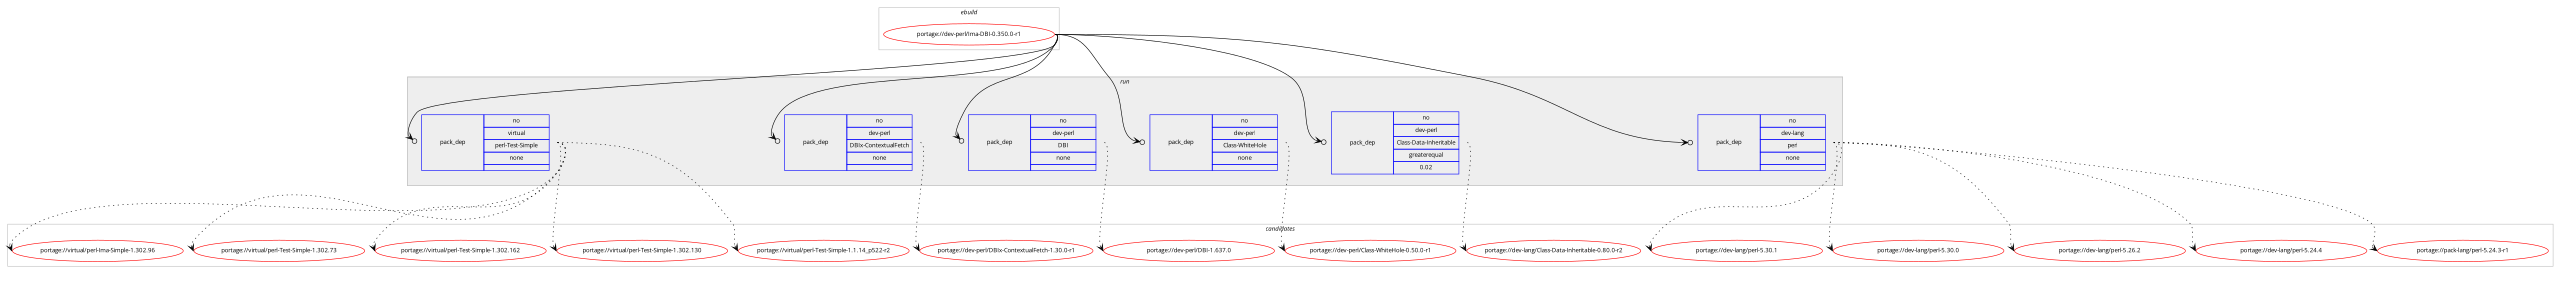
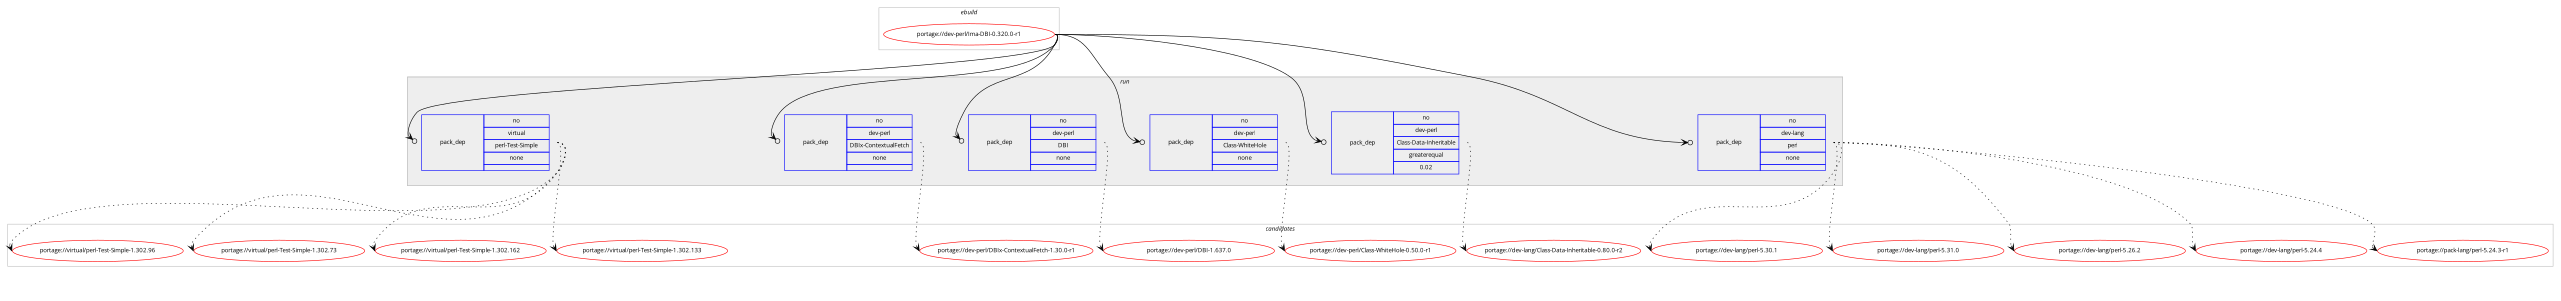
  digraph {
    compound=true
    concentrate=true
    fontname="Open Sans"
    fontsize=10
    newrank=true
    rankdir=TB
    ranksep=1.5
    node [color=red fontname="Open Sans" fontsize=10]
    edge [arrowhead=vee fontname="Open Sans" headport=w style=dotted tailport=e weight=100]
-   n1 [label="portage://dev-perl/Ima-DBI-0.350.0-r1" width=4]
+   n1 [label="portage://dev-perl/Ima-DBI-0.320.0-r1" width=4]
    n2 [color=blue label=<<TABLE BORDER="0" CELLBORDER="1" CELLSPACING="0" CELLPADDING="4" WIDTH="220"><TR><TD ROWSPAN="6" CELLPADDING="30">pack_dep</TD></TR><TR><TD WIDTH="110">no</TD></TR><TR><TD>dev-lang</TD></TR><TR><TD>perl</TD></TR><TR><TD>none</TD></TR><TR><TD></TD></TR></TABLE>> shape=none]
    n3 [color=blue label=<<TABLE BORDER="0" CELLBORDER="1" CELLSPACING="0" CELLPADDING="4" WIDTH="220"><TR><TD ROWSPAN="6" CELLPADDING="30">pack_dep</TD></TR><TR><TD WIDTH="110">no</TD></TR><TR><TD>dev-perl</TD></TR><TR><TD>Class-Data-Inheritable</TD></TR><TR><TD>greaterequal</TD></TR><TR><TD>0.02</TD></TR></TABLE>> shape=none]
    n4 [color=blue label=<<TABLE BORDER="0" CELLBORDER="1" CELLSPACING="0" CELLPADDING="4" WIDTH="220"><TR><TD ROWSPAN="6" CELLPADDING="30">pack_dep</TD></TR><TR><TD WIDTH="110">no</TD></TR><TR><TD>dev-perl</TD></TR><TR><TD>Class-WhiteHole</TD></TR><TR><TD>none</TD></TR><TR><TD></TD></TR></TABLE>> shape=none]
    n5 [color=blue label=<<TABLE BORDER="0" CELLBORDER="1" CELLSPACING="0" CELLPADDING="4" WIDTH="220"><TR><TD ROWSPAN="6" CELLPADDING="30">pack_dep</TD></TR><TR><TD WIDTH="110">no</TD></TR><TR><TD>dev-perl</TD></TR><TR><TD>DBI</TD></TR><TR><TD>none</TD></TR><TR><TD></TD></TR></TABLE>> shape=none]
    n6 [color=blue label=<<TABLE BORDER="0" CELLBORDER="1" CELLSPACING="0" CELLPADDING="4" WIDTH="220"><TR><TD ROWSPAN="6" CELLPADDING="30">pack_dep</TD></TR><TR><TD WIDTH="110">no</TD></TR><TR><TD>dev-perl</TD></TR><TR><TD>DBIx-ContextualFetch</TD></TR><TR><TD>none</TD></TR><TR><TD></TD></TR></TABLE>> shape=none]
    n7 [color=blue label=<<TABLE BORDER="0" CELLBORDER="1" CELLSPACING="0" CELLPADDING="4" WIDTH="220"><TR><TD ROWSPAN="6" CELLPADDING="30">pack_dep</TD></TR><TR><TD WIDTH="110">no</TD></TR><TR><TD>virtual</TD></TR><TR><TD>perl-Test-Simple</TD></TR><TR><TD>none</TD></TR><TR><TD></TD></TR></TABLE>> shape=none]
    n8 [label="portage://pack-lang/perl-5.24.3-r1" width=4]
    n9 [label="portage://dev-lang/perl-5.24.4" width=4]
    n10 [label="portage://dev-lang/perl-5.26.2" width=4]
-   n11 [label="portage://dev-lang/perl-5.30.0" width=4]
+   n11 [label="portage://dev-lang/perl-5.31.0" width=4]
    n12 [label="portage://dev-lang/perl-5.30.1" width=4]
    n13 [label="portage://dev-lang/Class-Data-Inheritable-0.80.0-r2" width=4]
    n14 [label="portage://dev-perl/Class-WhiteHole-0.50.0-r1" width=4]
    n15 [label="portage://dev-perl/DBI-1.637.0" width=4]
    n16 [label="portage://dev-perl/DBIx-ContextualFetch-1.30.0-r1" width=4]
-   n17 [label="portage://virtual/perl-Test-Simple-1.1.14_p522-r2" width=4]
-   n18 [label="portage://virtual/perl-Test-Simple-1.302.130" width=4]
+   n18 [label="portage://virtual/perl-Test-Simple-1.302.133" width=4]
    n19 [label="portage://virtual/perl-Test-Simple-1.302.162" width=4]
    n20 [label="portage://virtual/perl-Test-Simple-1.302.73" width=4]
-   n21 [label="portage://virtual/perl-Ima-Simple-1.302.96" width=4]
+   n21 [label="portage://virtual/perl-Test-Simple-1.302.96" width=4]
    subgraph cluster_1 {
      color=gray
      label=<<i>ebuild</i>>
      rank=same
      n1
    }
    subgraph cluster_2 {
      color=gray
      label=<<i>dependencies</i>>
      subgraph cluster_3 {
        color=gray
        fillcolor="#eeeeee"
        label=<<i>compile</i>>
        style=filled
      }
      subgraph cluster_4 {
        color=gray
        fillcolor="#eeeeee"
        label=<<i>compile and run</i>>
        style=filled
        subgraph sub_5 {
          color=gray
          fillcolor="#eeeeee"
          label=<<i>compile and run</i>>
          style=filled
          n2
        }
        subgraph sub_6 {
          color=gray
          fillcolor="#eeeeee"
          label=<<i>compile and run</i>>
          style=filled
          n3
        }
        subgraph sub_7 {
          color=gray
          fillcolor="#eeeeee"
          label=<<i>compile and run</i>>
          style=filled
          n4
        }
        subgraph sub_8 {
          color=gray
          fillcolor="#eeeeee"
          label=<<i>compile and run</i>>
          style=filled
          n5
        }
        subgraph sub_9 {
          color=gray
          fillcolor="#eeeeee"
          label=<<i>compile and run</i>>
          style=filled
          n6
        }
        subgraph sub_10 {
          color=gray
          fillcolor="#eeeeee"
          label=<<i>compile and run</i>>
          style=filled
          n7
        }
      }
      subgraph cluster_11 {
        color=gray
        fillcolor="#eeeeee"
        label=<<i>run</i>>
        style=filled
      }
    }
    subgraph cluster_12 {
      color=gray
      label=<<i>candidates</i>>
      rank=same
      subgraph sub_13 {
        color=black
        label=<<i>candidates</i>>
        nodesep=1
        rank=same
        n8
        n9
        n10
        n11
        n12
      }
      subgraph sub_14 {
        color=black
        label=<<i>candidates</i>>
        nodesep=1
        rank=same
        n13
      }
      subgraph sub_15 {
        color=black
        label=<<i>candidates</i>>
        nodesep=1
        rank=same
        n14
      }
      subgraph sub_16 {
        color=black
        label=<<i>candidates</i>>
        nodesep=1
        rank=same
        n15
      }
      subgraph sub_17 {
        color=black
        label=<<i>candidates</i>>
        nodesep=1
        rank=same
        n16
      }
      subgraph sub_18 {
        color=black
        label=<<i>candidates</i>>
        nodesep=1
        rank=same
-       n17
        n18
        n19
        n20
        n21
      }
    }
    n1 -> n2 [arrowhead=odotvee style=solid weight=20]
    n1 -> n3 [arrowhead=odotvee style=solid weight=20]
    n1 -> n4 [arrowhead=odotvee style=solid weight=20]
    n1 -> n5 [arrowhead=odotvee style=solid weight=20]
    n1 -> n6 [arrowhead=odotvee style=solid weight=20]
    n1 -> n7 [arrowhead=odotvee style=solid weight=20]
    n2 -> n8
    n2 -> n9
    n2 -> n10
    n2 -> n11
    n2 -> n12
    n3 -> n13
    n4 -> n14
    n5 -> n15
    n6 -> n16
-   n7 -> n17
    n7 -> n18
    n7 -> n19
    n7 -> n20
    n7 -> n21
  }
